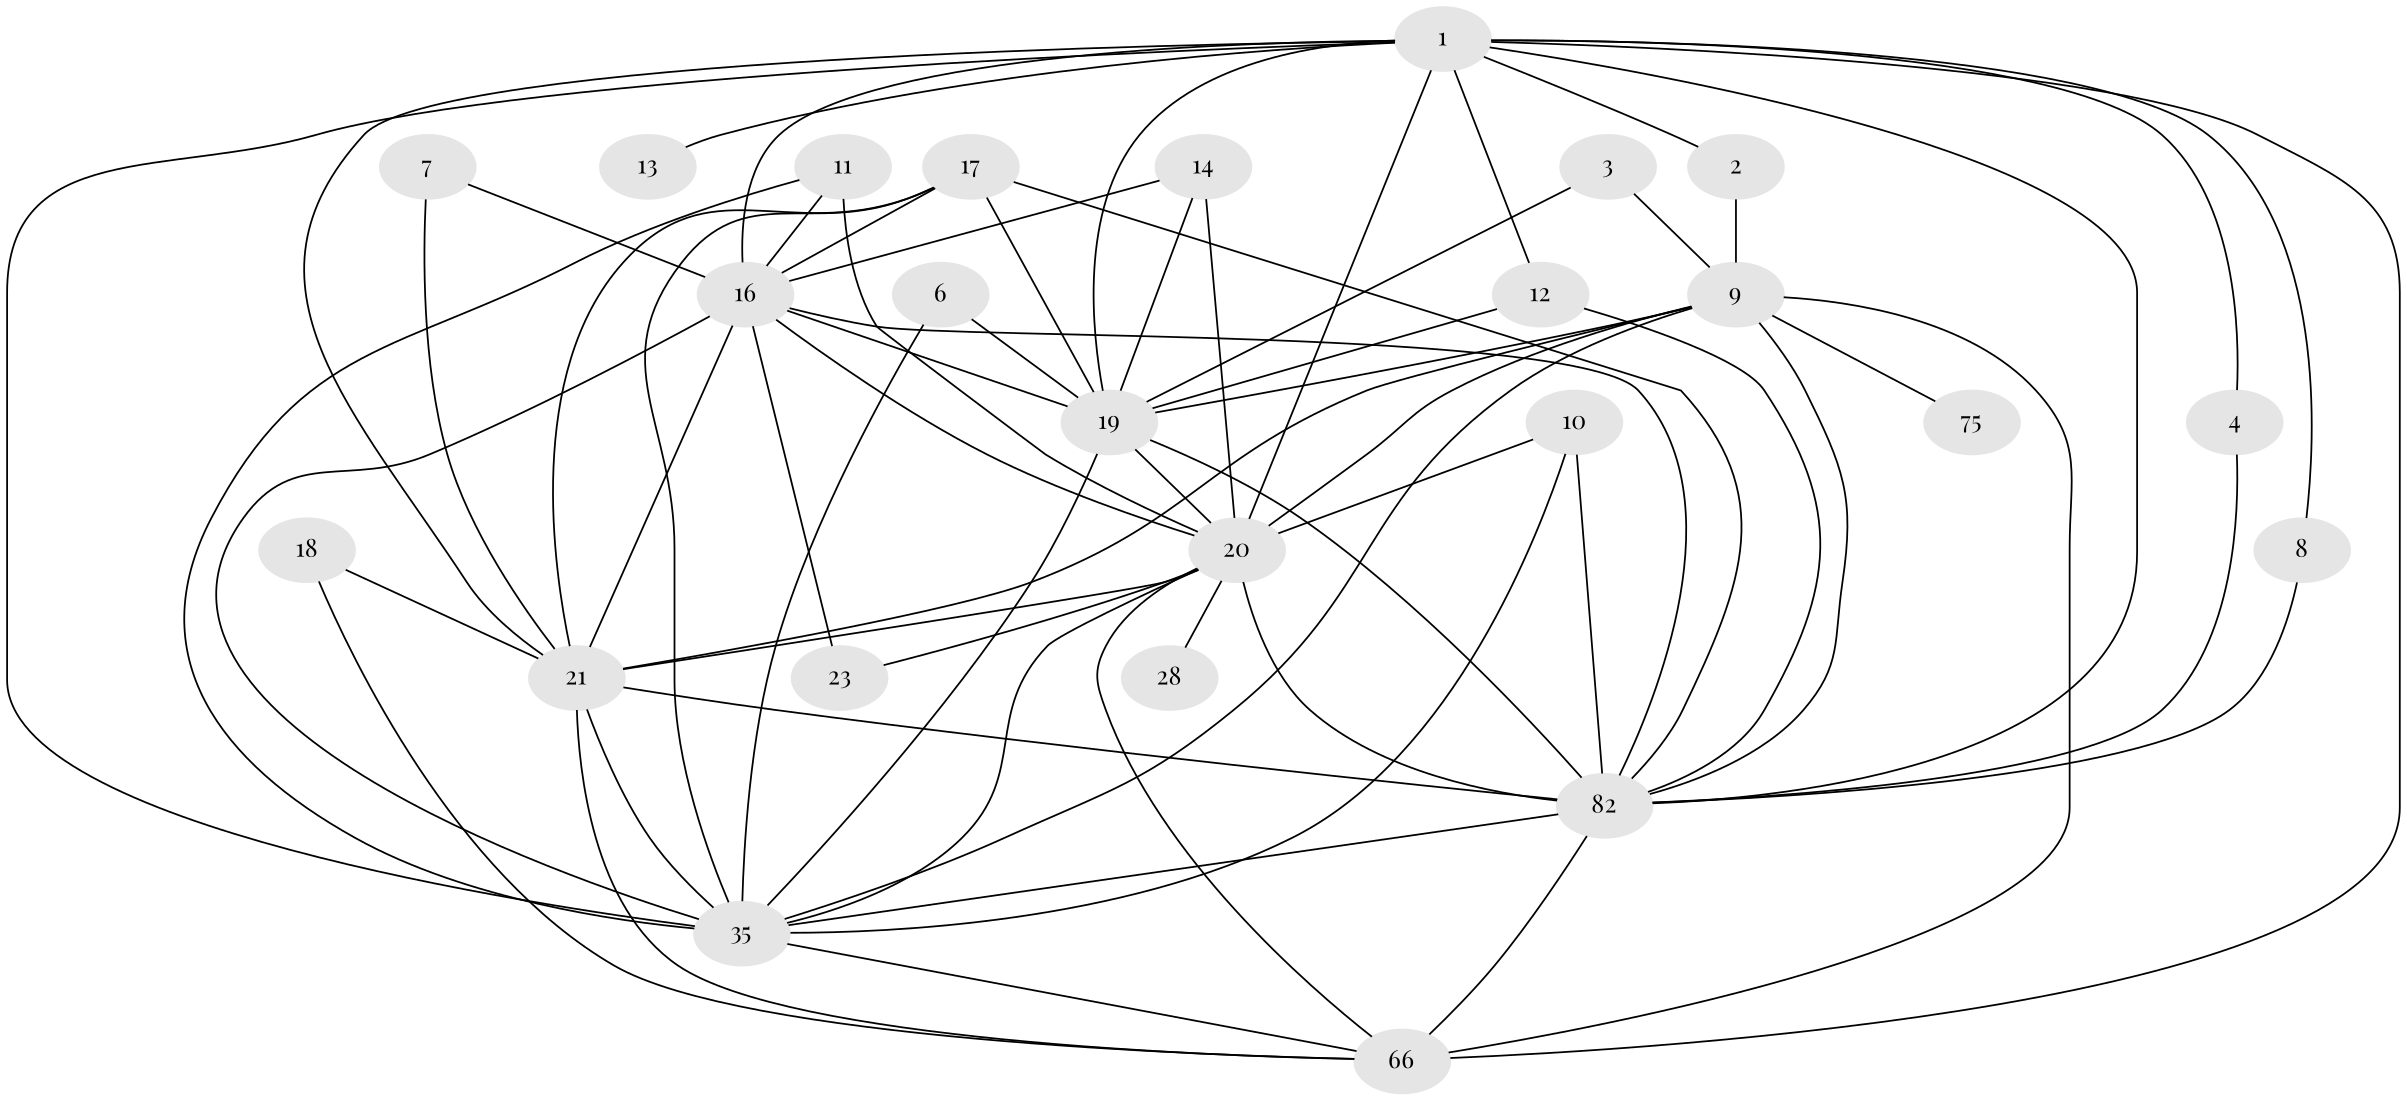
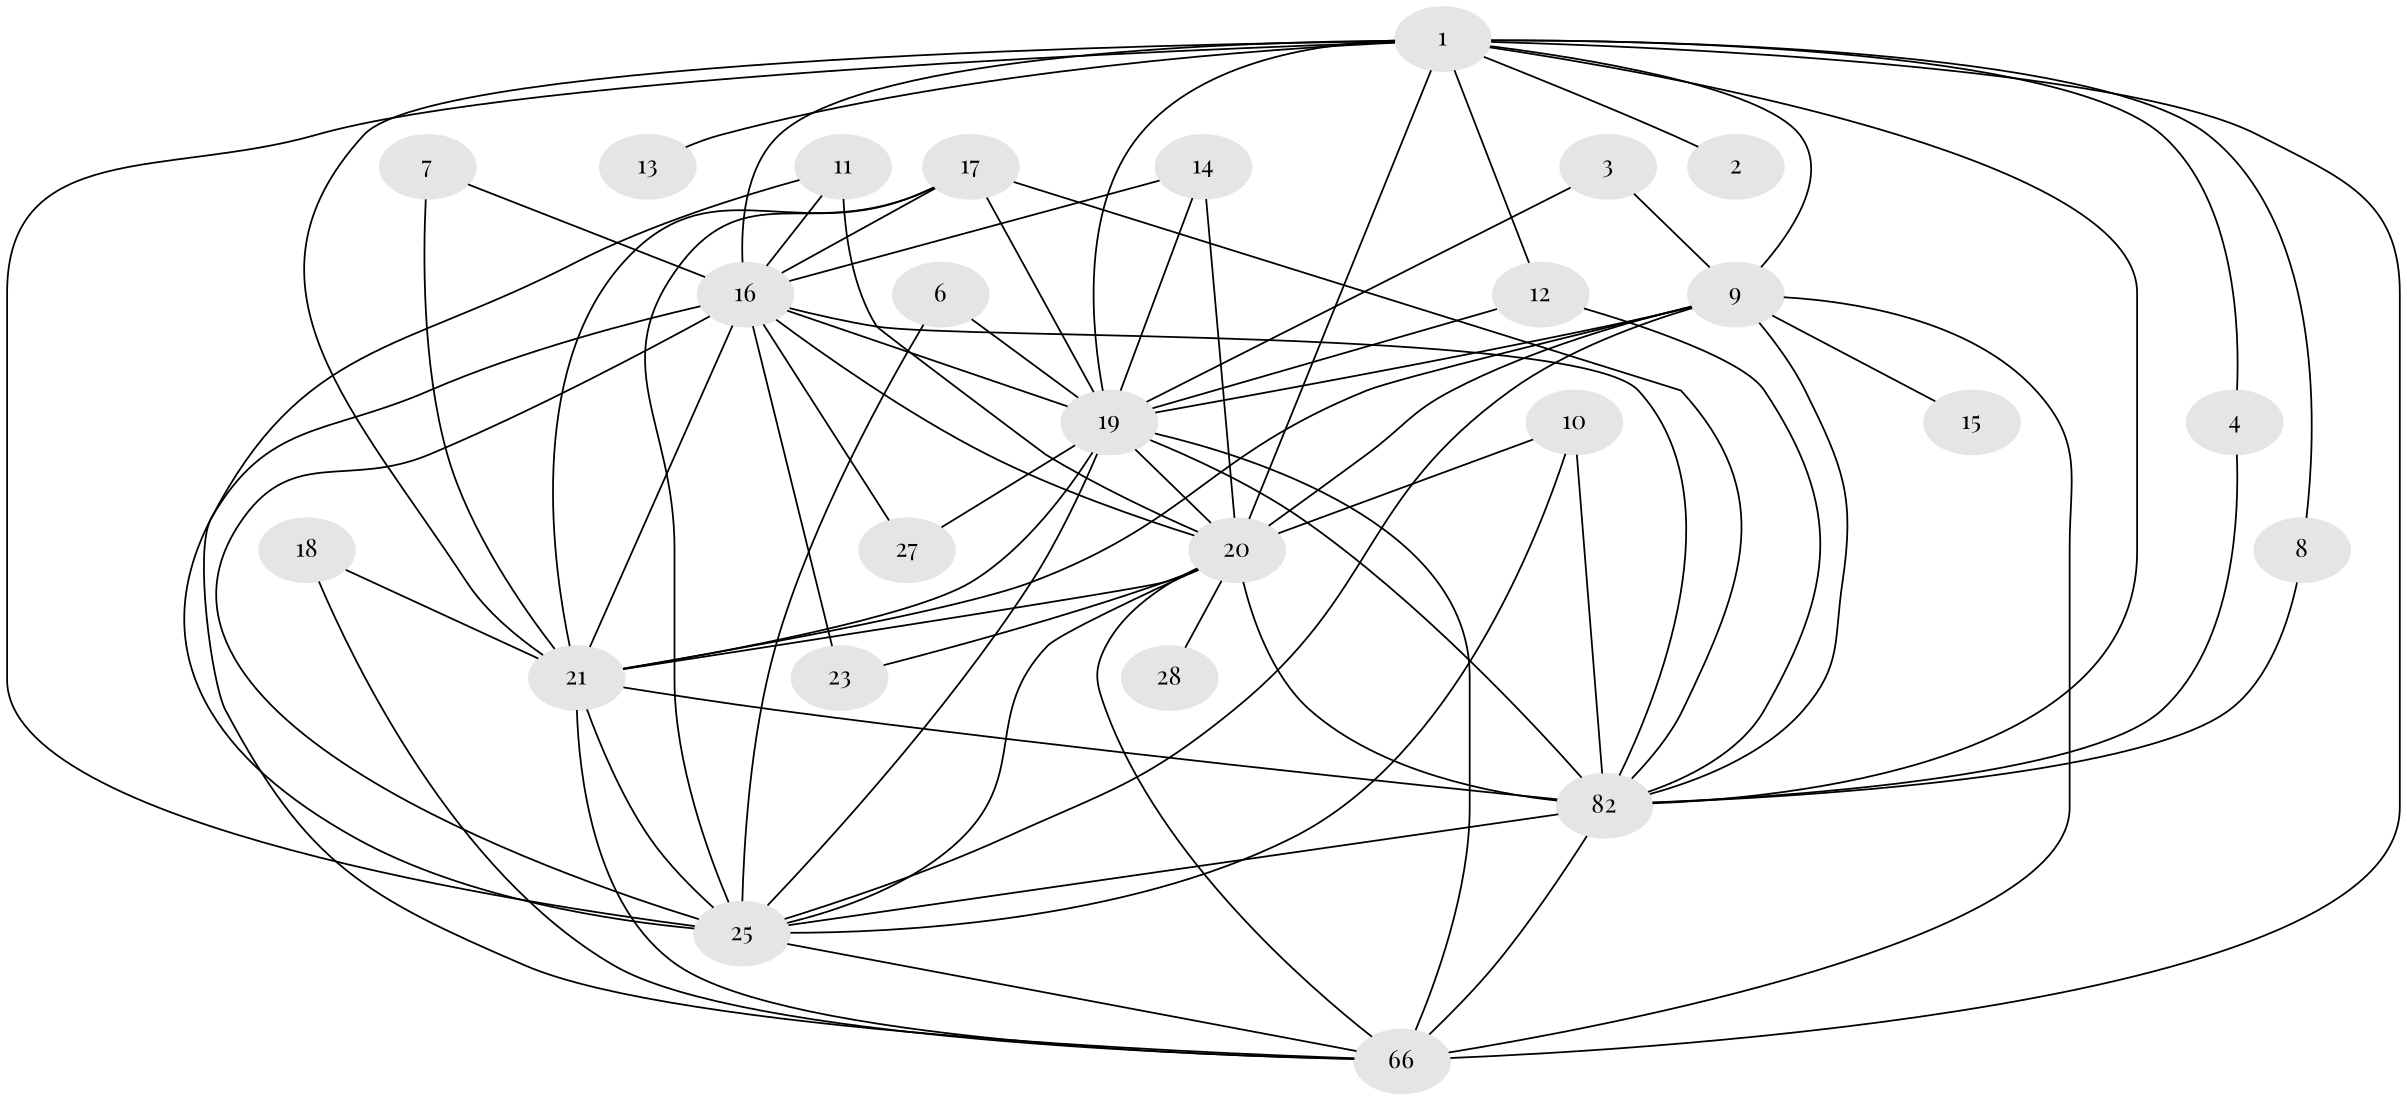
  graph {
    fontname="Playfair Display"
    node [color=gray90 fontname="Playfair Display" style=filled]
    edge [fontname="Playfair Display" weight=1.0]
    1
    2
    4
    8
    9
    12
    13
    16
    19
    20
    21
    n12 [label=82]
-   25 [label=35]
+   25
    n14 [label=66]
-   15 [label=75]
+   15
    23
+   27
    28
    3
    6
    7
    10
    11
    14
    17
    18
    1 -- 2
    1 -- 4
    1 -- 8
-   2 -- 9 [weight=3.0]
+   1 -- 9 [weight=3.0]
    1 -- 12
    1 -- 13
    1 -- 16 [weight=2.0]
    1 -- 19 [weight=3.0]
    1 -- 20 [weight=2.0]
    1 -- 21 [weight=2.0]
    1 -- n12 [weight=2.0]
    1 -- 25 [weight=3.0]
    1 -- n14 [weight=2.0]
    4 -- n12
    8 -- n12
    9 -- 19
    9 -- 20
    9 -- 21
    9 -- n12
    9 -- 25
    9 -- n14
    9 -- 15
    12 -- 19
    12 -- n12
    16 -- 19
    16 -- 20 [weight=3.0]
    16 -- 21
    16 -- n12
    16 -- 25 [weight=2.0]
+   16 -- n14
    16 -- 23
+   16 -- 27 [weight=2.0]
    19 -- 20
+   19 -- 21 [weight=2.0]
    19 -- n12 [weight=3.0]
    19 -- 25 [weight=2.0]
+   19 -- n14 [weight=2.0]
+   19 -- 27
    20 -- 21 [weight=2.0]
    20 -- n12
    20 -- 25
    20 -- n14
    20 -- 23
    20 -- 28
    21 -- n12
    21 -- 25 [weight=2.0]
    21 -- n14 [weight=2.0]
    n12 -- 25 [weight=2.0]
    n12 -- n14
    25 -- n14 [weight=2.0]
    3 -- 9
    3 -- 19
    6 -- 19
    6 -- 25
    7 -- 16
    7 -- 21
    10 -- 20 [weight=2.0]
    10 -- n12
    10 -- 25
    11 -- 16
    11 -- 20
    11 -- 25
    14 -- 16
    14 -- 19
    14 -- 20
    17 -- 16
    17 -- 19
    17 -- 21 [weight=2.0]
    17 -- n12
    17 -- 25
    18 -- 21
    18 -- n14
  }
